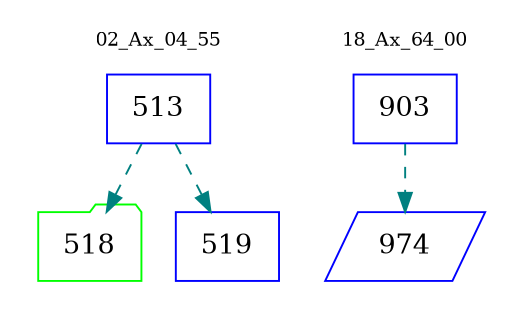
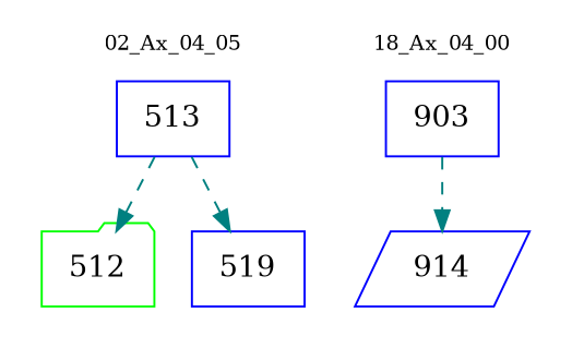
  digraph {
    node [color=blue shape=box]
    edge [color=teal style=dashed]
    n1 [label=513]
-   n2 [color=green label=518 shape=folder]
+   n2 [color=green label=512 shape=folder]
    n3 [label=519]
    n4 [label=903]
-   n5 [label=974 shape=parallelogram]
+   n5 [label=914 shape=parallelogram]
    subgraph cluster_1 {
      color=white
      fontsize=10
-     label="02_Ax_04_55"
+     label="02_Ax_04_05"
      n1
      n2
      n3
    }
    subgraph cluster_2 {
      color=white
      fontsize=10
-     label="18_Ax_64_00"
+     label="18_Ax_04_00"
      n4
      n5
    }
    n1 -> n2
    n1 -> n3
    n4 -> n5
  }
